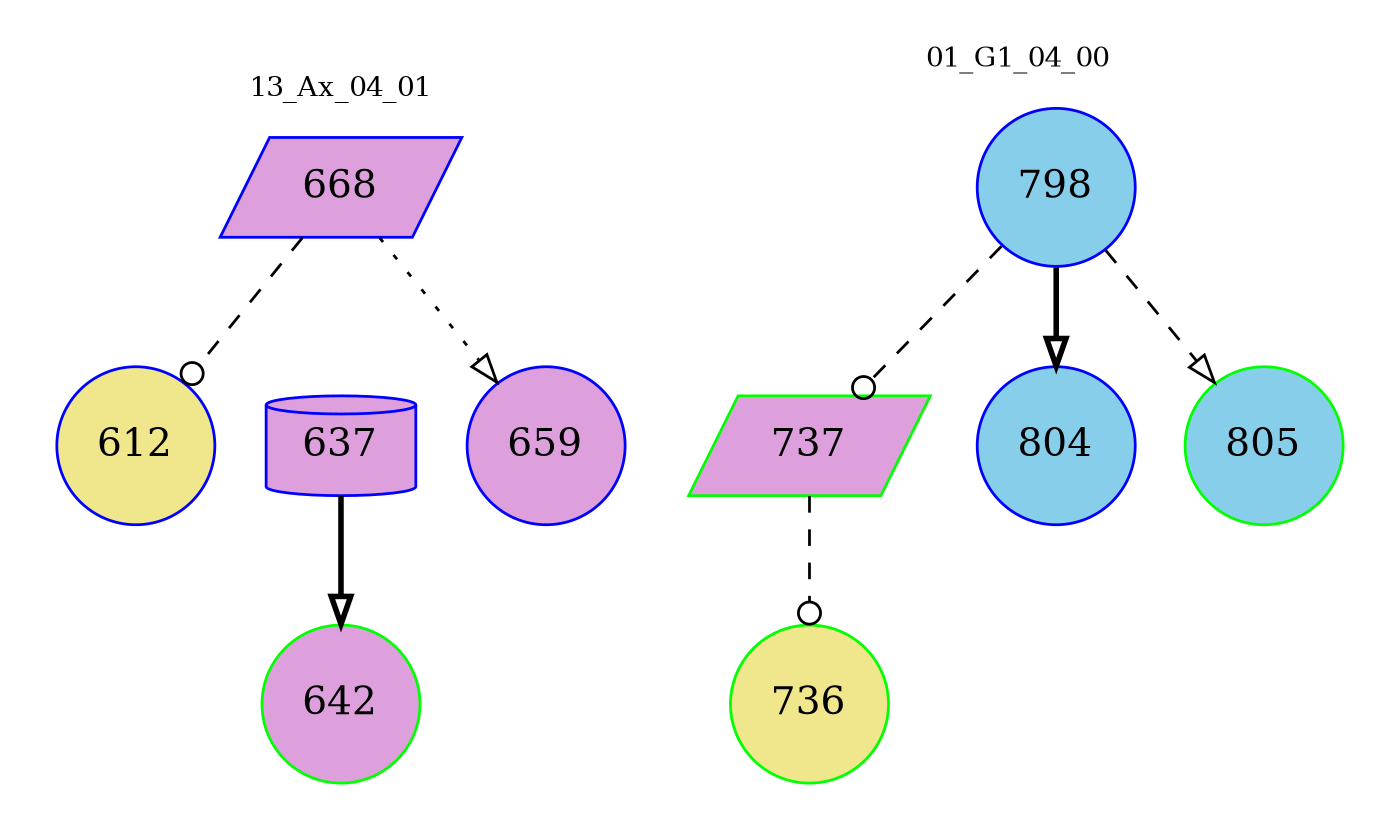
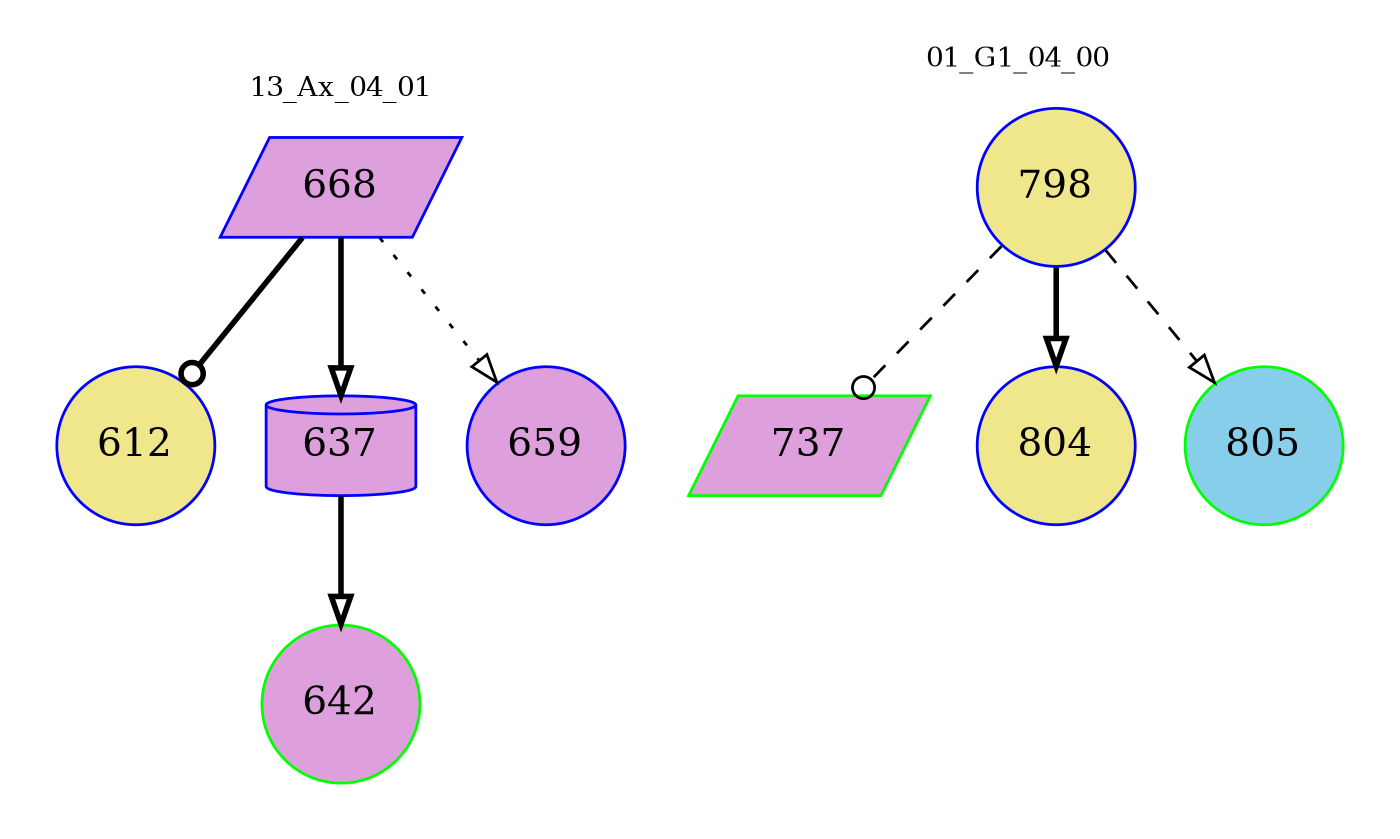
  digraph {
    node [color=blue fillcolor=plum shape=circle style=filled]
    edge [arrowhead=onormal color=black style=dashed]
    n1 [label=668 shape=parallelogram]
    n2 [fillcolor=khaki label=612]
    n3 [label=637 shape=cylinder]
    n4 [label=659]
    n5 [color=green label=642]
-   n6 [fillcolor=skyblue label=798]
+   n6 [fillcolor=khaki label=798]
    n7 [color=green label=737 shape=parallelogram]
-   n8 [fillcolor=skyblue label=804]
+   n8 [fillcolor=khaki label=804]
    n9 [color=green fillcolor=skyblue label=805]
-   n10 [color=green fillcolor=khaki label=736]
    subgraph cluster_1 {
      color=white
      fontsize=10
      label="13_Ax_04_01"
      n1
      n2
      n3
      n4
      n5
    }
    subgraph cluster_2 {
      color=white
      fontsize=10
      label="01_G1_04_00"
      n6
      n7
      n8
      n9
-     n10
    }
-   n1 -> n2 [arrowhead=odot]
+   n1 -> n2 [arrowhead=odot style=bold]
+   n1 -> n3 [style=bold]
    n1 -> n4 [style=dotted]
    n3 -> n5 [style=bold]
    n6 -> n7 [arrowhead=odot]
    n6 -> n8 [style=bold]
    n6 -> n9
-   n7 -> n10 [arrowhead=odot]
  }
